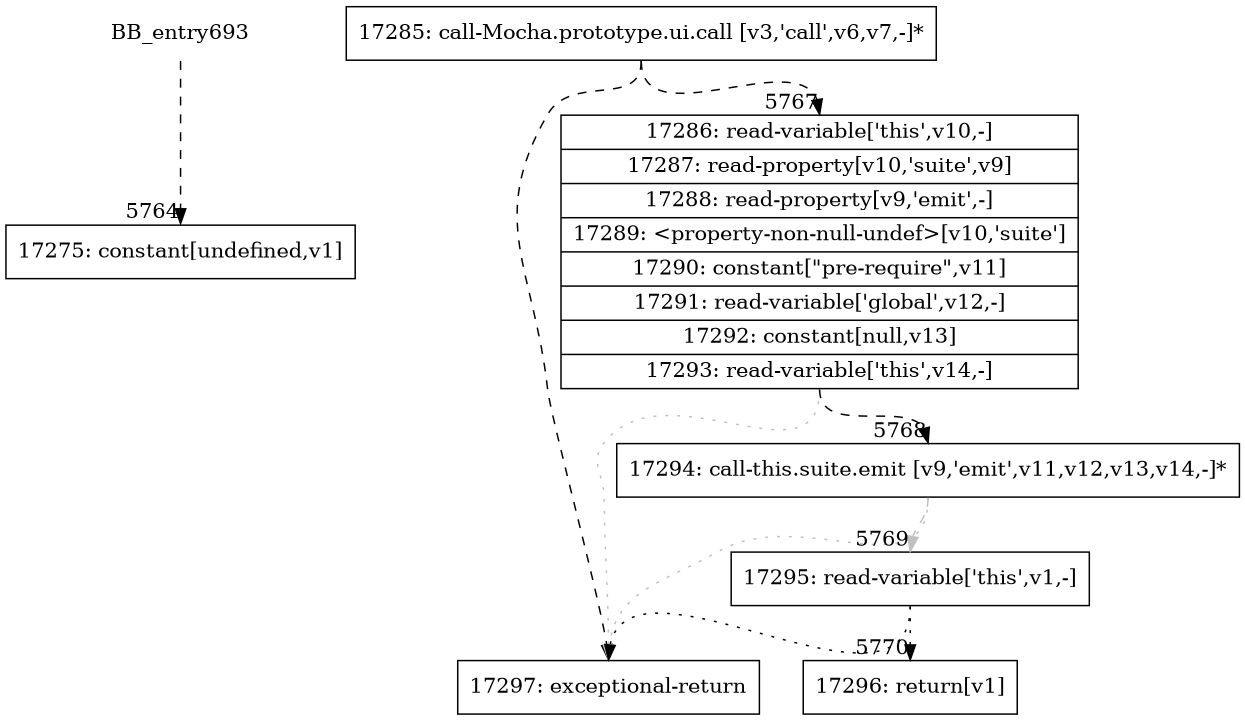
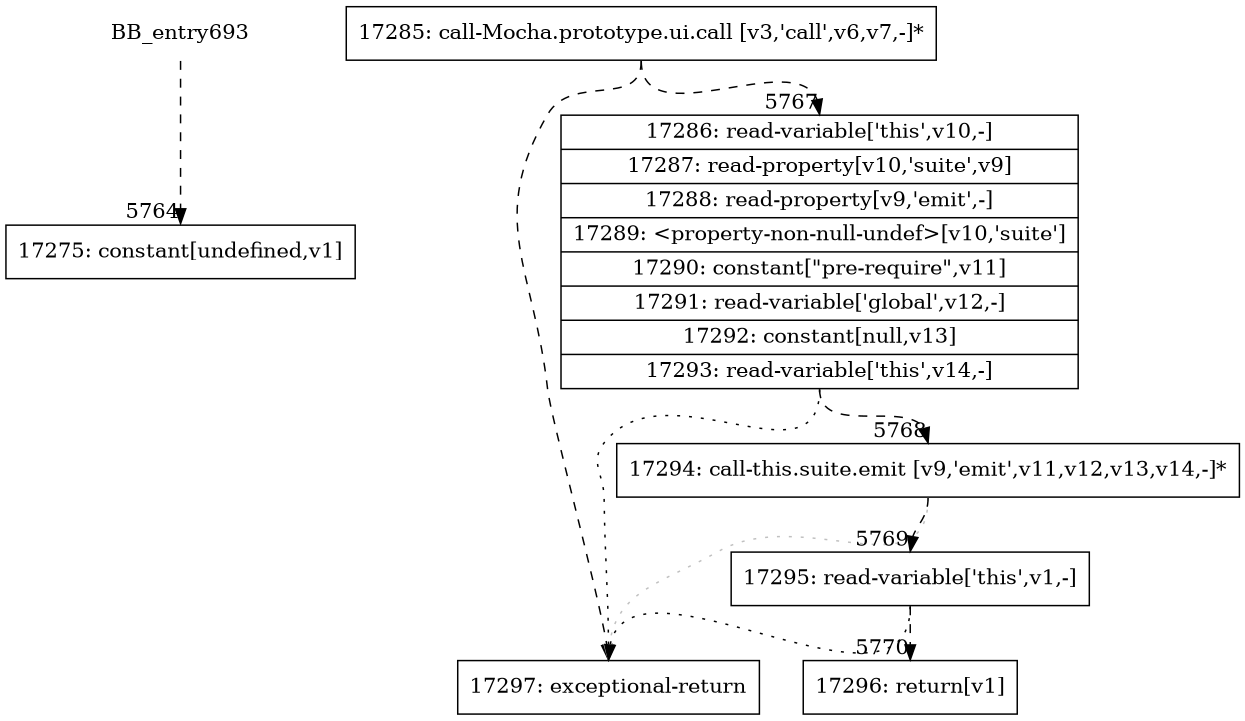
  digraph {
    rankdir=TD
    node [shape=record]
    edge [headport=n style=dashed tailport=s]
    n1 [label=BB_entry693 shape=none]
    n2 [label="{17275: constant[undefined,v1]}"]
    n3 [label="{17285: call-Mocha.prototype.ui.call [v3,'call',v6,v7,-]*}"]
    n4 [label="{17297: exceptional-return}"]
    n5 [label="{17286: read-variable['this',v10,-]|17287: read-property[v10,'suite',v9]|17288: read-property[v9,'emit',-]|17289: \<property-non-null-undef\>[v10,'suite']|17290: constant[\"pre-require\",v11]|17291: read-variable['global',v12,-]|17292: constant[null,v13]|17293: read-variable['this',v14,-]}"]
    n6 [label="{17294: call-this.suite.emit [v9,'emit',v11,v12,v13,v14,-]*}"]
    n7 [label="{17295: read-variable['this',v1,-]}"]
    n8 [label="{17296: return[v1]}"]
    n1 -> n2 [headlabel="    5764"]
    n3 -> n4 [color=black]
    n3 -> n5 [headlabel="      5767"]
-   n5 -> n4 [color=gray style=dotted]
+   n5 -> n4 [color=black style=dotted]
    n5 -> n6 [headlabel="      5768"]
    n6 -> n4 [color=gray style=dotted]
-   n6 -> n7 [headlabel="      5769" color=gray]
+   n6 -> n7 [headlabel="      5769"]
    n7 -> n4 [color=black style=dotted]
-   n7 -> n8 [headlabel="      5770" style=dotted]
+   n7 -> n8 [headlabel="      5770"]
  }
